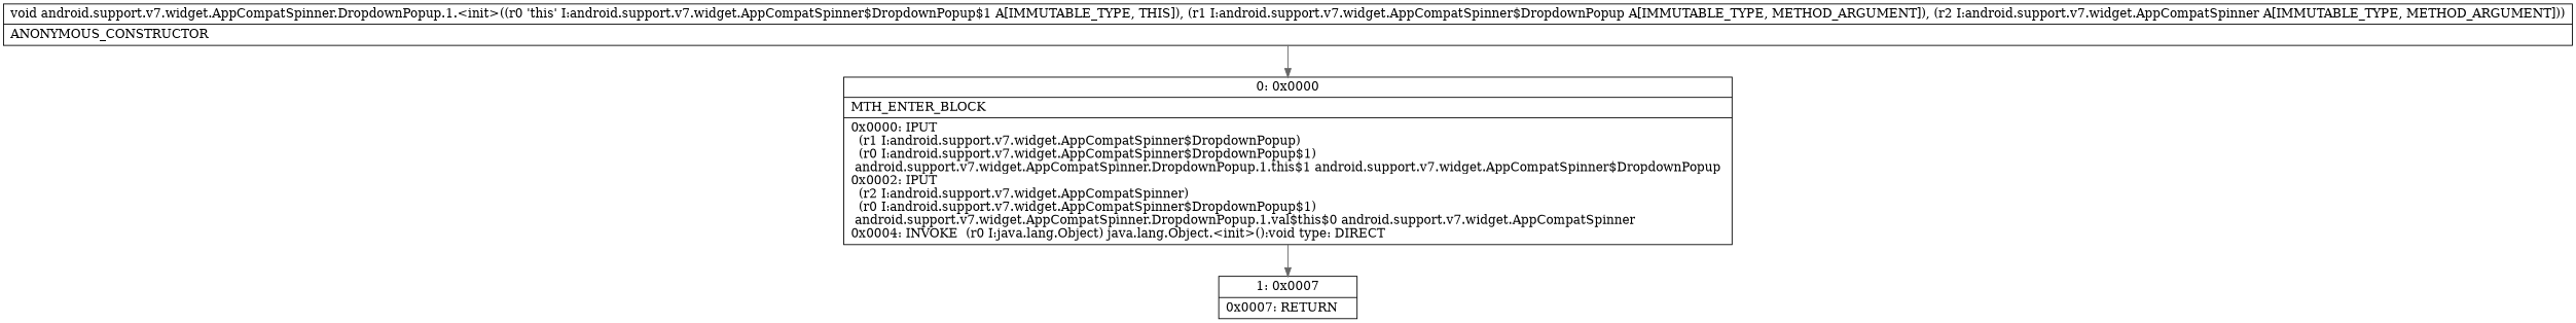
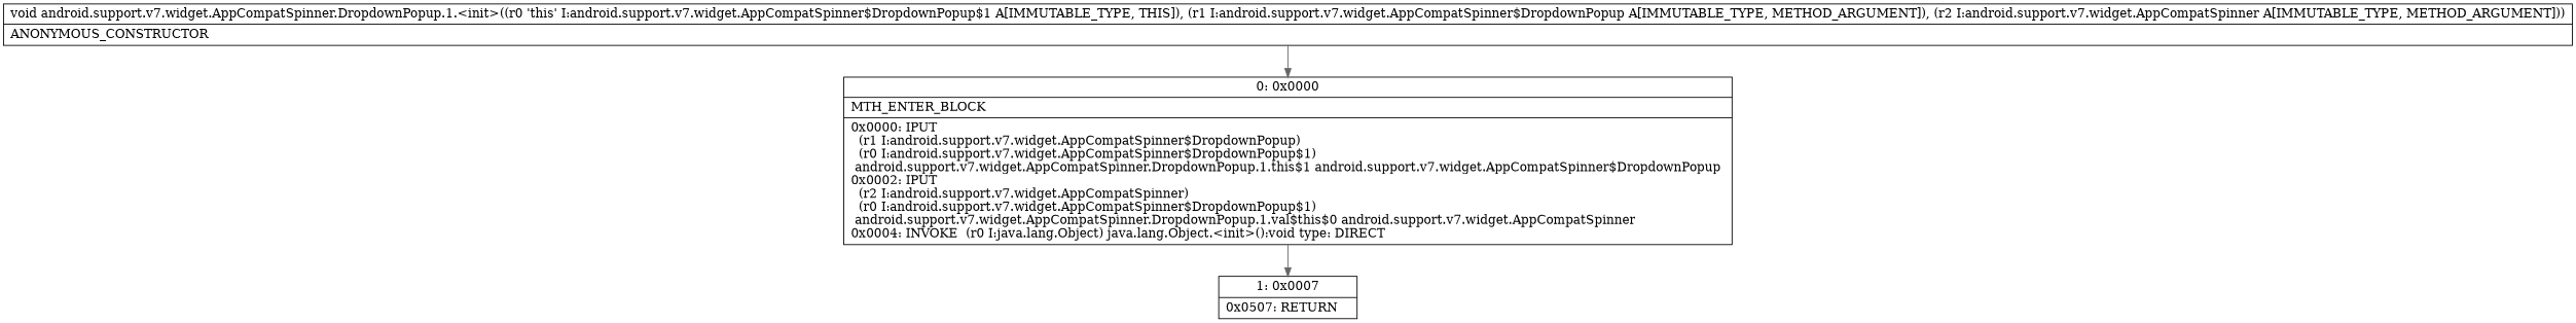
  digraph {
    node [shape=record]
    edge [color=gray40]
    n1 [label="{0\:\ 0x0000|MTH_ENTER_BLOCK\l|0x0000: IPUT  \l  (r1 I:android.support.v7.widget.AppCompatSpinner$DropdownPopup)\l  (r0 I:android.support.v7.widget.AppCompatSpinner$DropdownPopup$1)\l android.support.v7.widget.AppCompatSpinner.DropdownPopup.1.this$1 android.support.v7.widget.AppCompatSpinner$DropdownPopup \l0x0002: IPUT  \l  (r2 I:android.support.v7.widget.AppCompatSpinner)\l  (r0 I:android.support.v7.widget.AppCompatSpinner$DropdownPopup$1)\l android.support.v7.widget.AppCompatSpinner.DropdownPopup.1.val$this$0 android.support.v7.widget.AppCompatSpinner \l0x0004: INVOKE  (r0 I:java.lang.Object) java.lang.Object.\<init\>():void type: DIRECT \l}"]
-   n2 [label="{1\:\ 0x0007|0x0007: RETURN   \l}"]
+   n2 [label="{1\:\ 0x0007|0x0507: RETURN   \l}"]
    n3 [label="{void android.support.v7.widget.AppCompatSpinner.DropdownPopup.1.\<init\>((r0 'this' I:android.support.v7.widget.AppCompatSpinner$DropdownPopup$1 A[IMMUTABLE_TYPE, THIS]), (r1 I:android.support.v7.widget.AppCompatSpinner$DropdownPopup A[IMMUTABLE_TYPE, METHOD_ARGUMENT]), (r2 I:android.support.v7.widget.AppCompatSpinner A[IMMUTABLE_TYPE, METHOD_ARGUMENT]))  | ANONYMOUS_CONSTRUCTOR\l}"]
    n1 -> n2
    n3 -> n1
  }
